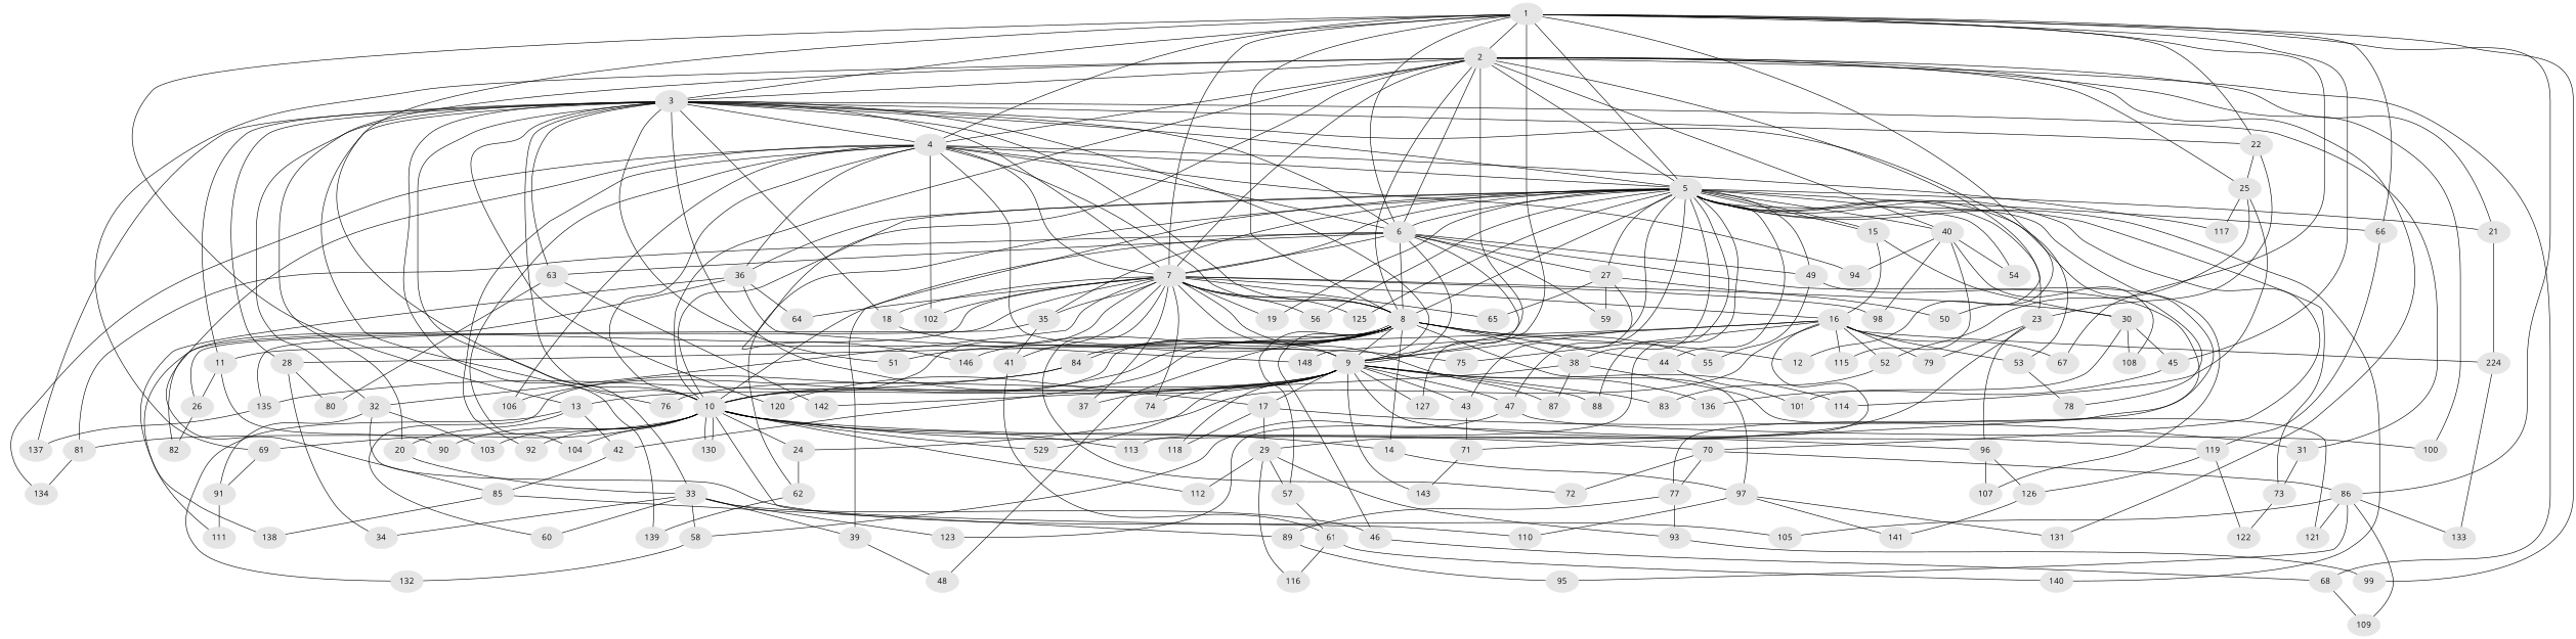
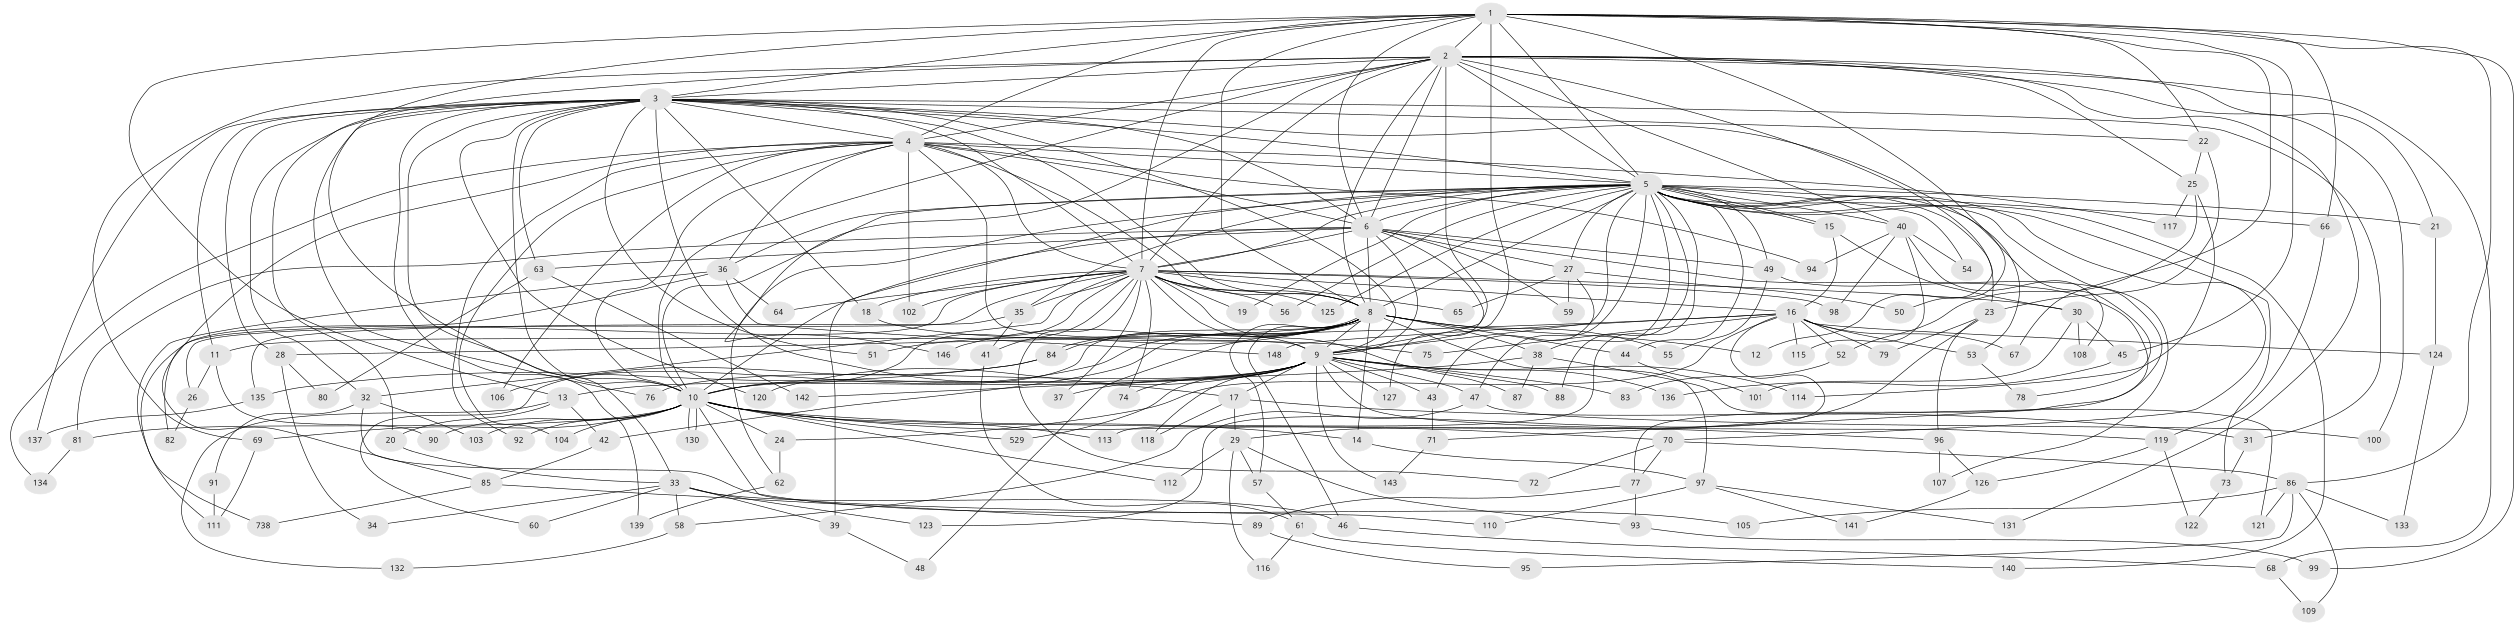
  graph {
    fontname="Open Sans"
    node [color=gray90 fontname="Open Sans" style=filled]
    edge [fontname="Open Sans"]
    1
    2
    3
    4
    5
    6
    7
    8
    9
    10
    13
    22
    45
    50
    66
    67
    86
    99
    12
    20
    21
    25
    40
    68
    69
    100
    131
    n28 [label=146]
    11
    17
    18
    28
    31
    32
    33
    51
    53
    63
    76
    120
    137
    139
    36
    85
    92
    94
    102
    104
    106
    117
    134
    15
    19
    23
    27
    35
    38
    39
    44
    47
    49
    54
    56
    62
    70
    71
    73
    78
    88
    113
    125
    140
    59
    77
    81
    127
    16
    26
    30
    37
    41
    64
    65
    72
    74
    87
    98
    111
    14
    42
    46
    48
    55
    57
    60
    84
    97
    43
    83
    114
    118
    119
    n103 [label=529]
    136
    143
    24
    90
    96
    103
    110
    112
    130
    132
    105
    121
    109
    95
    133
-   124 [label=224]
+   124
    52
    115
    108
    91
    29
    75
    34
    80
    123
    58
    142
    n131 [label=148]
    82
-   138
+   138 [label=738]
    89
    79
    135
    101
    107
    122
    93
    61
    141
    126
    116
    1 -- 2
    1 -- 3
    1 -- 4
    1 -- 5
    1 -- 6
    1 -- 7
    1 -- 8
    1 -- 9
    1 -- 10
    1 -- 13
    1 -- 22
    1 -- 45
    1 -- 50
    1 -- 66
    1 -- 67
    1 -- 86
    1 -- 99
    2 -- 3
    2 -- 4
    2 -- 5
    2 -- 6
    2 -- 7
    2 -- 8
    2 -- 9
    2 -- 10
    2 -- 12
    2 -- 20
    2 -- 21
    2 -- 25
    2 -- 40
    2 -- 68
    2 -- 69
    2 -- 100
    2 -- 131
    2 -- n28
    3 -- 4
    3 -- 5
    3 -- 6
    3 -- 7
    3 -- 8
    3 -- 9
    3 -- 10
    3 -- 22
    3 -- 11
    3 -- 17
    3 -- 18
    3 -- 28
    3 -- 31
    3 -- 32
    3 -- 33
    3 -- 51
    3 -- 53
    3 -- 63
    3 -- 76
    3 -- 120
    3 -- 137
    3 -- 139
    4 -- 5
    4 -- 6
    4 -- 7
    4 -- 8
    4 -- 9
    4 -- 10
    4 -- 36
    4 -- 85
    4 -- 92
    4 -- 94
    4 -- 102
    4 -- 104
    4 -- 106
    4 -- 117
    4 -- 134
    5 -- 6
    5 -- 7
    5 -- 8
    5 -- 9
    5 -- 10
    5 -- 66
    5 -- 21
    5 -- 40
    5 -- 36
    5 -- 15
    5 -- 15
    5 -- 19
    5 -- 23
    5 -- 27
    5 -- 35
    5 -- 38
    5 -- 39
    5 -- 44
    5 -- 47
    5 -- 49
    5 -- 54
    5 -- 56
    5 -- 62
    5 -- 70
    5 -- 71
    5 -- 73
    5 -- 78
    5 -- 88
    5 -- 113
    5 -- 125
    5 -- 140
    6 -- 7
    6 -- 8
    6 -- 9
    6 -- 10
    6 -- 63
    6 -- 27
    6 -- 49
    6 -- 59
    6 -- 77
    6 -- 81
    6 -- 127
    7 -- 8
    7 -- 9
    7 -- 10
    7 -- 18
    7 -- 32
    7 -- 102
    7 -- 19
    7 -- 35
    7 -- 56
    7 -- 125
    7 -- 16
    7 -- 26
    7 -- 30
    7 -- 37
    7 -- 41
    7 -- 64
    7 -- 65
    7 -- 72
    7 -- 74
    7 -- 87
    7 -- 98
    7 -- 111
    8 -- 9
    8 -- 10
    8 -- 12
    8 -- n28
    8 -- 11
    8 -- 51
    8 -- 38
    8 -- 44
    8 -- 14
    8 -- 42
    8 -- 46
    8 -- 48
    8 -- 55
    8 -- 57
    8 -- 60
    8 -- 84
    8 -- 84
    8 -- 97
    9 -- 10
    9 -- 13
    9 -- 17
    9 -- 76
    9 -- 120
    9 -- 47
    9 -- 88
    9 -- 127
    9 -- 37
    9 -- 74
    9 -- 43
    9 -- 83
    9 -- 114
    9 -- 118
    9 -- 119
    9 -- n103
    9 -- 136
    9 -- 143
    10 -- 69
    10 -- 92
    10 -- 104
    10 -- 70
    10 -- 113
    10 -- 81
    10 -- 14
    10 -- n103
    10 -- 24
    10 -- 90
    10 -- 96
    10 -- 103
    10 -- 110
    10 -- 112
    10 -- 130
    10 -- 130
    13 -- 20
    13 -- 42
    13 -- 132
    22 -- 25
    22 -- 23
    45 -- 136
    66 -- 119
    86 -- 105
    86 -- 121
    86 -- 109
    86 -- 95
    86 -- 133
    20 -- 33
    21 -- 124
    25 -- 117
    25 -- 114
    25 -- 52
    40 -- 94
    40 -- 54
    40 -- 98
    40 -- 115
    40 -- 108
    68 -- 109
-   69 -- 91
+   69 -- 111
    11 -- 26
    11 -- 90
    17 -- 31
    17 -- 118
    17 -- 29
    18 -- 75
    28 -- 34
    28 -- 80
    31 -- 73
    32 -- 103
    32 -- 105
    32 -- 91
    33 -- 39
    33 -- 46
    33 -- 60
    33 -- 34
    33 -- 123
    33 -- 58
    53 -- 78
    63 -- 80
    63 -- 142
    36 -- 64
    36 -- n131
    36 -- 82
    36 -- 138
    85 -- 138
    85 -- 89
    15 -- 16
    15 -- 30
    23 -- 96
    23 -- 29
    23 -- 79
    27 -- 50
    27 -- 59
    27 -- 65
    27 -- 43
    35 -- 41
    35 -- 135
    38 -- 87
    38 -- 121
    38 -- 142
    39 -- 48
    44 -- 101
    47 -- 100
    47 -- 58
    49 -- 55
    49 -- 107
    62 -- 139
    70 -- 86
    70 -- 77
    70 -- 72
    71 -- 143
    73 -- 122
    77 -- 89
    77 -- 93
    81 -- 134
    16 -- 67
    16 -- 28
    16 -- 53
    16 -- 24
    16 -- 124
    16 -- 52
    16 -- 115
    16 -- 75
    16 -- 123
    16 -- n131
    16 -- 79
    26 -- 82
    30 -- 45
    30 -- 108
    30 -- 101
    41 -- 61
    14 -- 97
    42 -- 85
    46 -- 68
    57 -- 61
    84 -- 106
    84 -- 135
    97 -- 131
    97 -- 110
    97 -- 141
    43 -- 71
    119 -- 122
    119 -- 126
    24 -- 62
    96 -- 107
    96 -- 126
    124 -- 133
    52 -- 83
    91 -- 111
    29 -- 57
    29 -- 112
    29 -- 93
    29 -- 116
    58 -- 132
    89 -- 95
    135 -- 137
    93 -- 99
    61 -- 140
    61 -- 116
    126 -- 141
  }
